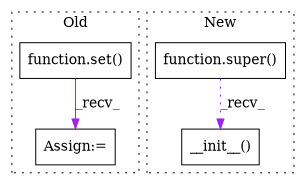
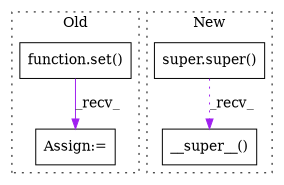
  digraph {
    node [a=75 s=1356 shape=box]
    edge [color=purple]
    n1 [l=5 label="function.set()" s=650]
    n2 [a=68 l=3 label="Assign:=" s=647]
-   n3 [l=18 label="__init__()"]
-   n4 [l=7 label="function.super()"]
+   n3 [l=18 label="__super__()"]
+   n4 [l=7 label="super.super()"]
    subgraph cluster_1 {
      label=Old
      style=dotted
      n1
      n2
    }
    subgraph cluster_2 {
      label=New
      style=dotted
      n3
      n4
    }
    n1 -> n2 [label=_recv_ style=solid]
    n4 -> n3 [label=_recv_ style=dotted]
  }
